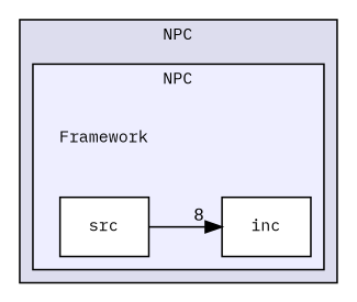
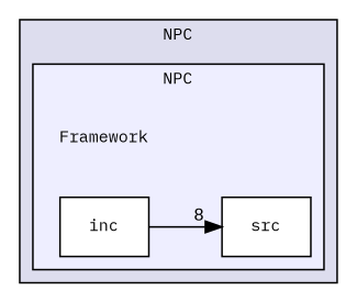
  digraph {
    compound=true
    rankdir=LR
    fontname="IBM Plex Mono"
    node [fontname="IBM Plex Mono" fontsize=10 shape=box color=black fillcolor=white style=filled]
    n1 [label=Framework shape=plaintext color="" fillcolor="" style=""]
    n2 [label=inc]
    n3 [label=src]
    subgraph cluster_1 {
      bgcolor="#ddddee"
      fontsize=10
      label=NPC
      pencolor=black
      subgraph cluster_2 {
        bgcolor="#eeeeff"
        fontsize=10
        pencolor=black
        n1
        n2
        n3
      }
    }
-   n3 -> n2 [headlabel=8 labeldistance=1.5 labelfontname=Helvetica labelfontsize=10 fontname="IBM Plex Mono"]
+   n2 -> n3 [headlabel=8 labeldistance=1.5 labelfontname=Helvetica labelfontsize=10 fontname="IBM Plex Mono"]
  }
